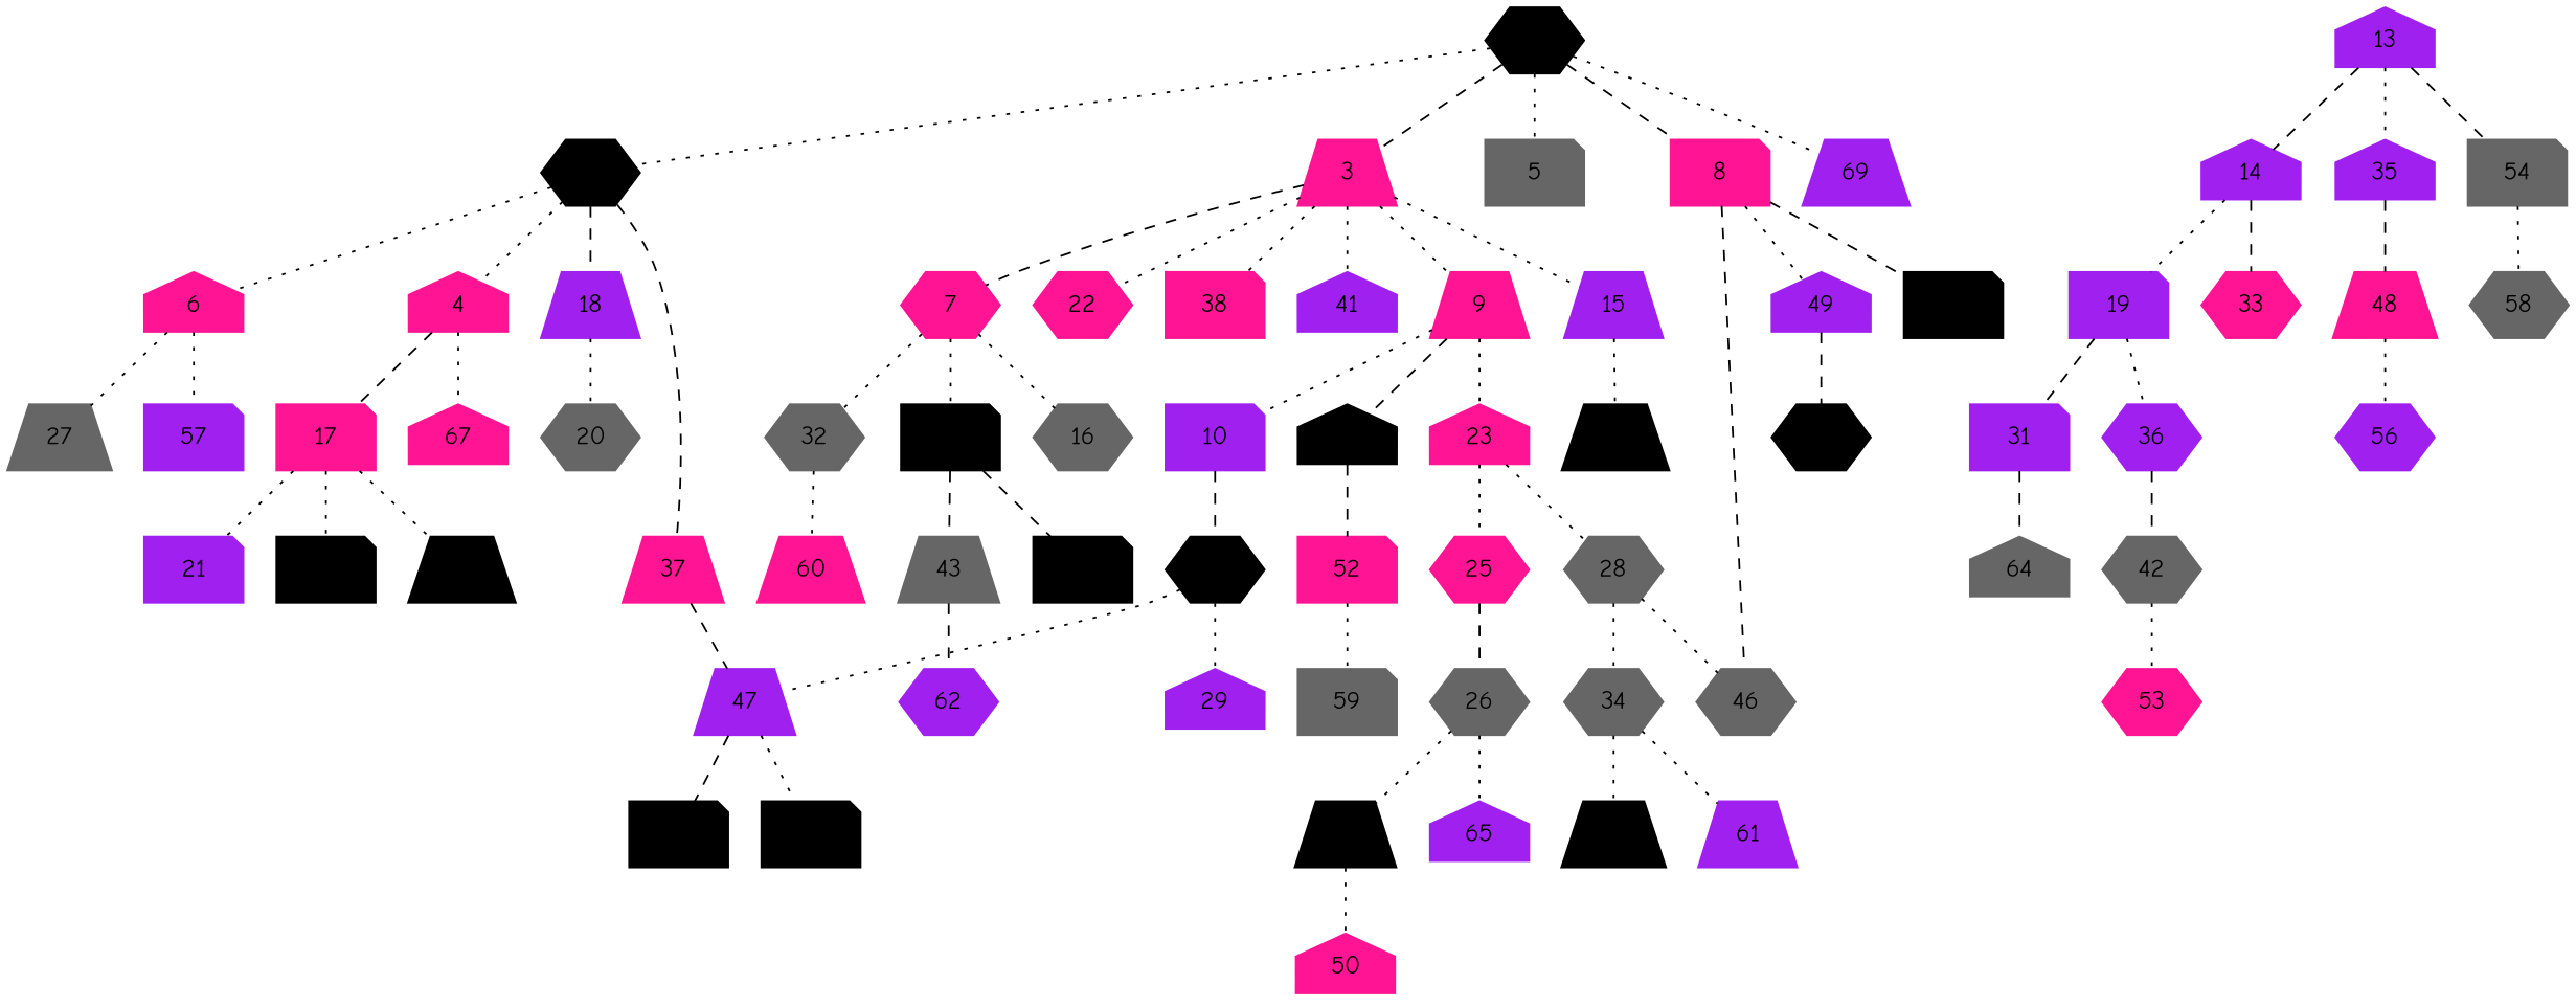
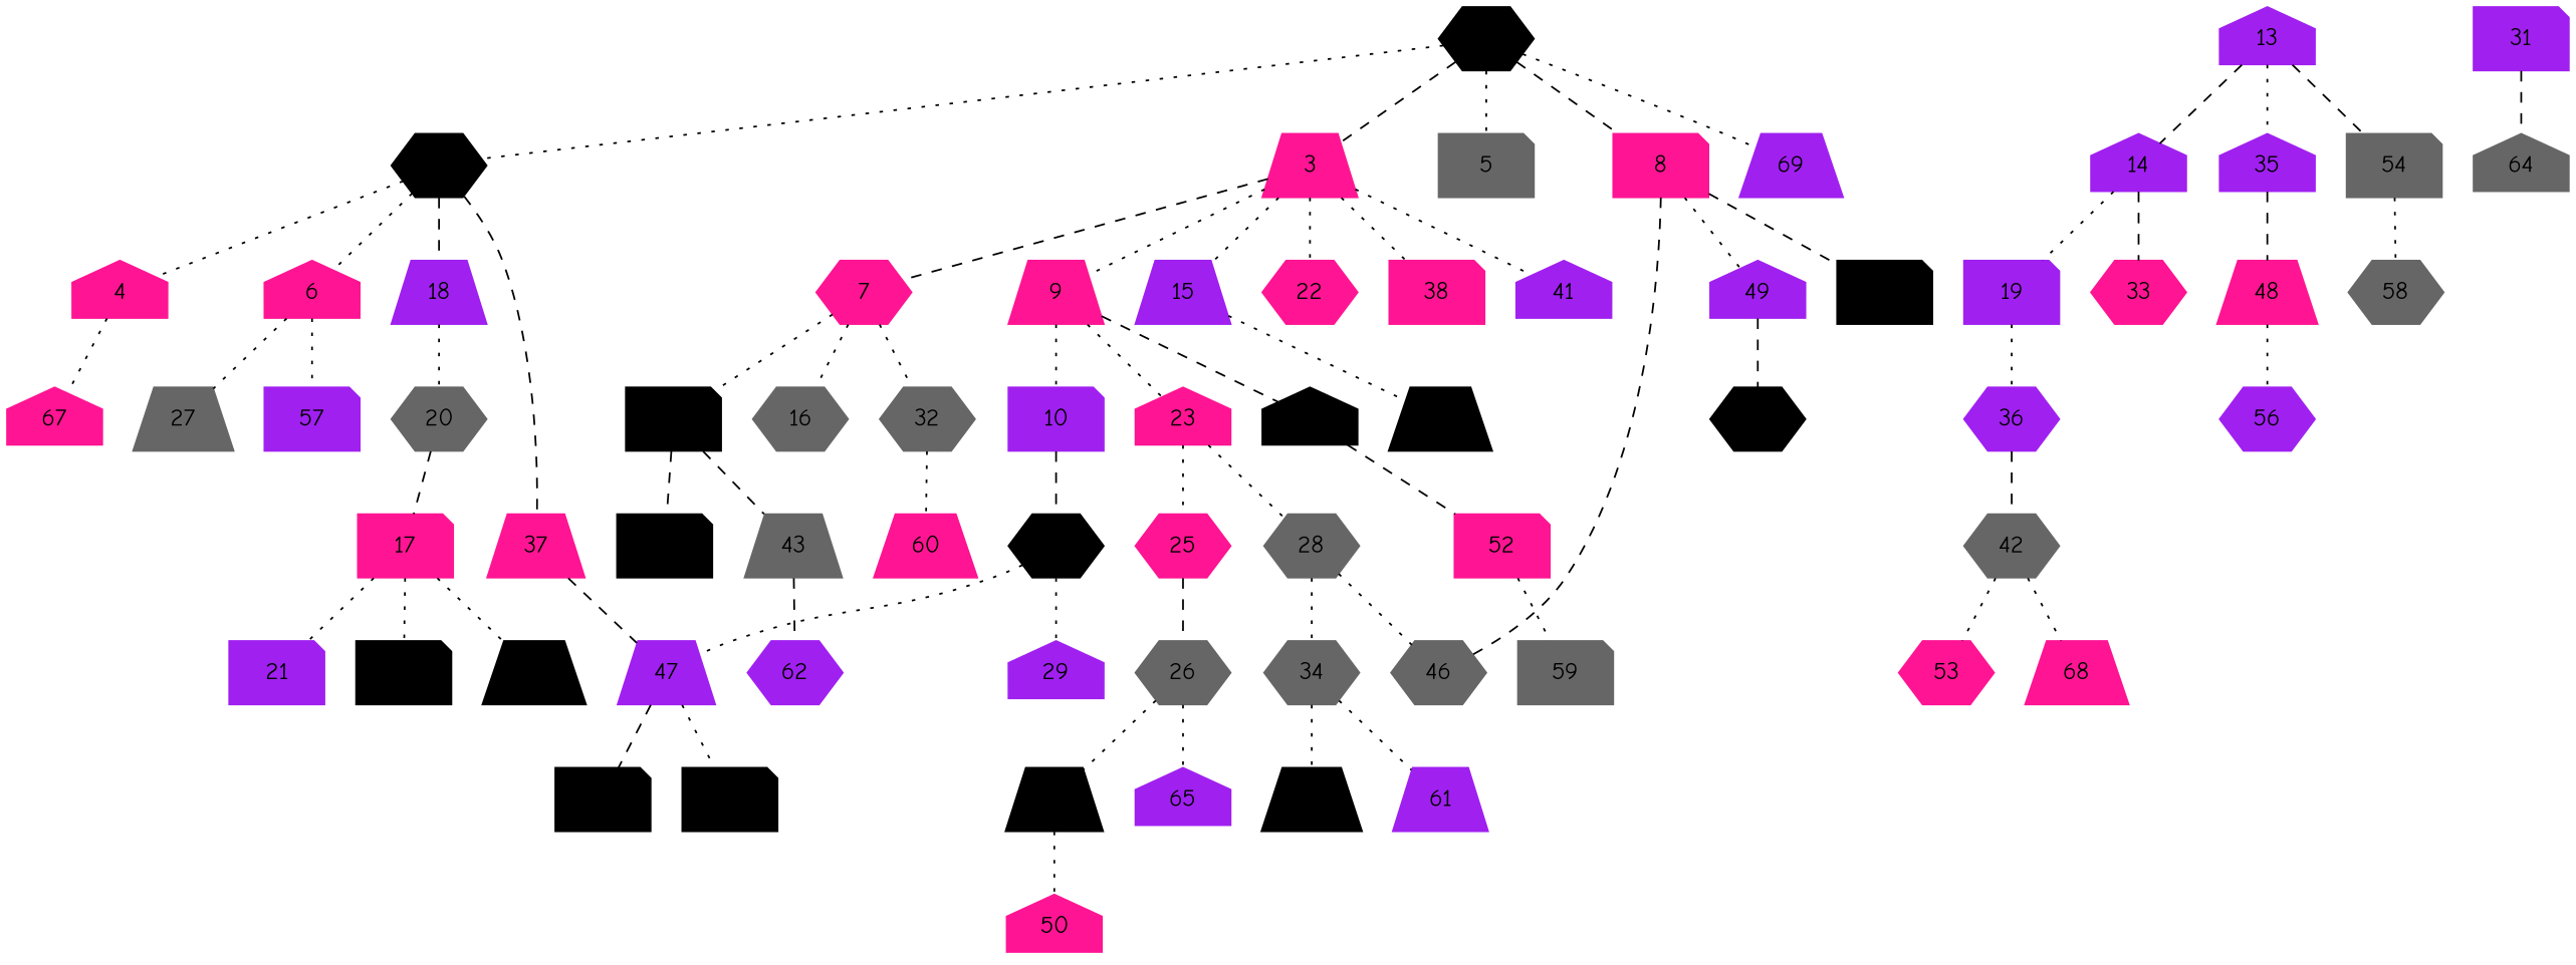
  graph {
    fontname="Comic Neue"
    node [color=deeppink fontname="Comic Neue" shape=hexagon style=filled]
    edge [fontname="Comic Neue" style=dotted]
    1 [color=black]
    2 [color=black]
    3 [shape=trapezium]
    5 [color=gray40 shape=note]
    8 [shape=note]
    69 [color=purple shape=trapezium]
    4 [shape=house]
    6 [shape=house]
    18 [color=purple shape=trapezium]
    37 [shape=trapezium]
    7
    9 [shape=trapezium]
    15 [color=purple shape=trapezium]
    22
    38 [shape=note]
    41 [color=purple shape=house]
    46 [color=gray40]
    49 [color=purple shape=house]
    70 [color=black shape=note]
    17 [shape=note]
    67 [shape=house]
    27 [color=gray40 shape=trapezium]
    57 [color=purple shape=note]
    20 [color=gray40]
    47 [color=purple shape=trapezium]
    11 [color=black shape=note]
    16 [color=gray40]
    32 [color=gray40]
    10 [color=purple shape=note]
    23 [shape=house]
    24 [color=black shape=house]
    66 [color=black shape=trapezium]
    21 [color=purple shape=note]
    30 [color=black shape=note]
    40 [color=black shape=trapezium]
    13 [color=purple shape=house]
    14 [color=purple shape=house]
    35 [color=purple shape=house]
    54 [color=gray40 shape=note]
    39 [color=black shape=note]
    43 [color=gray40 shape=trapezium]
    60 [shape=trapezium]
    55 [color=black]
    12 [color=black]
    25
    28 [color=gray40]
    52 [shape=note]
    29 [color=purple shape=house]
    62 [color=purple]
    51 [color=black shape=note]
    63 [color=black shape=note]
    19 [color=purple shape=note]
    33
    48 [shape=trapezium]
    58 [color=gray40]
    31 [color=purple shape=note]
    36 [color=purple]
    64 [color=gray40 shape=house]
    42 [color=gray40]
    26 [color=gray40]
    34 [color=gray40]
    59 [color=gray40 shape=note]
    44 [color=black shape=trapezium]
    65 [color=purple shape=house]
    50 [shape=house]
    45 [color=black shape=trapezium]
    61 [color=purple shape=trapezium]
    56 [color=purple]
    53
+   68 [shape=trapezium]
    1 -- 2
    1 -- 3 [style=dashed]
    1 -- 5
    1 -- 8 [style=dashed]
    1 -- 69
    2 -- 4
    2 -- 6
    2 -- 18 [style=dashed]
    2 -- 37 [style=dashed]
    3 -- 7 [style=dashed]
    3 -- 9
    3 -- 15
    3 -- 22
    3 -- 38
    3 -- 41
    8 -- 46 [style=dashed]
    8 -- 49
    8 -- 70 [style=dashed]
-   4 -- 17 [style=dashed]
+   20 -- 17 [style=dashed]
    4 -- 67
    6 -- 27
    6 -- 57
    18 -- 20
    37 -- 47 [style=dashed]
    7 -- 11
    7 -- 16
    7 -- 32
    9 -- 10
    9 -- 23
    9 -- 24 [style=dashed]
    15 -- 66
    49 -- 55 [style=dashed]
    17 -- 21
    17 -- 30
    17 -- 40
    47 -- 51 [style=dashed]
    47 -- 63
    11 -- 39 [style=dashed]
    11 -- 43 [style=dashed]
    32 -- 60
    10 -- 12 [style=dashed]
    23 -- 25
    23 -- 28
    24 -- 52 [style=dashed]
    13 -- 14 [style=dashed]
    13 -- 35
    13 -- 54 [style=dashed]
    14 -- 19
    14 -- 33 [style=dashed]
    35 -- 48 [style=dashed]
    54 -- 58
    43 -- 62 [style=dashed]
    12 -- 47
    12 -- 29
    25 -- 26 [style=dashed]
    28 -- 46
    28 -- 34
    52 -- 59
-   19 -- 31 [style=dashed]
    19 -- 36
    48 -- 56
    31 -- 64 [style=dashed]
    36 -- 42 [style=dashed]
    42 -- 53
+   42 -- 68
    26 -- 44
    26 -- 65
    34 -- 45
    34 -- 61
    44 -- 50
  }
